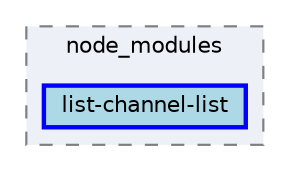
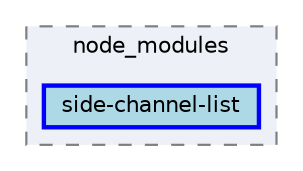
  digraph {
    compound=true
-   n1 [color=blue fillcolor=lightblue fontname=Helvetica fontsize=10 height=0.2 label="list-channel-list" shape=box style="filled,bold" width=0.4]
+   n1 [color=blue fillcolor=lightblue fontname=Helvetica fontsize=10 height=0.2 label="side-channel-list" shape=box style="filled,bold" width=0.4]
    subgraph cluster_1 {
      bgcolor="#edf0f7"
      fontname=Helvetica
      fontsize=10
      label=node_modules
      pencolor=grey50
      style="filled,dashed"
      n1
    }
  }
